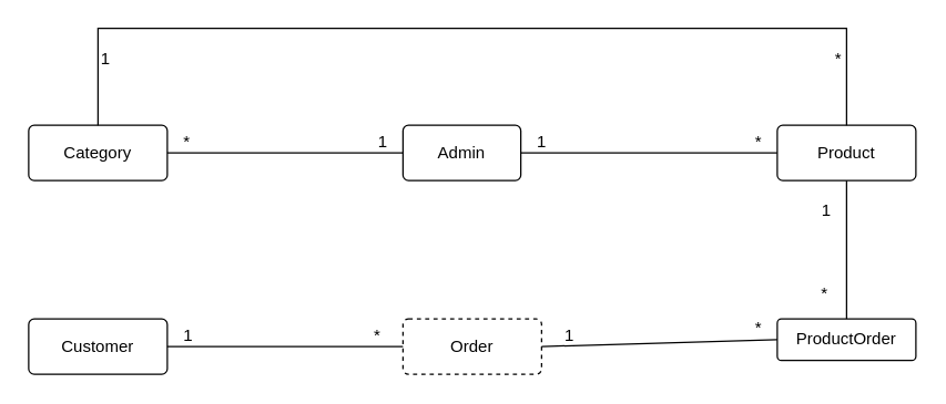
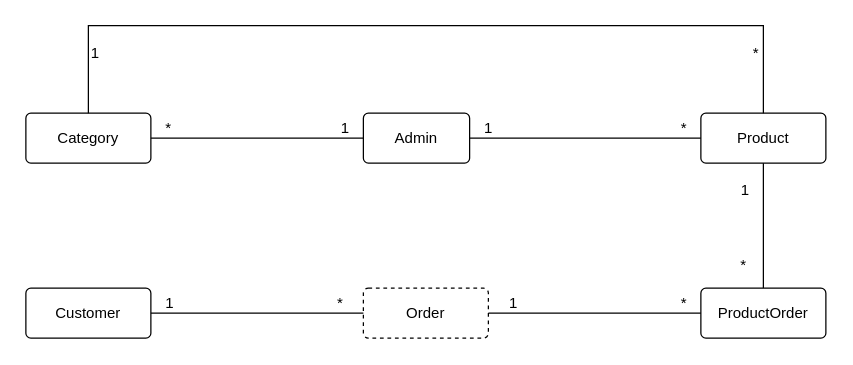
  <mxCell id="0" />
  <mxCell id="1" parent="0" />
  <mxCell id="2" value="Product" style="rounded=1;arcSize=10;whiteSpace=wrap;html=1;align=center;" vertex="1" parent="1"><mxGeometry x="560" y="90" width="100" height="40" as="geometry" /></mxCell>
  <mxCell id="3" value="Order" style="rounded=1;arcSize=10;whiteSpace=wrap;html=1;align=center;dashed=1;" vertex="1" parent="1"><mxGeometry x="290" y="230" width="100" height="40" as="geometry" /></mxCell>
  <mxCell id="4" value="Customer" style="rounded=1;arcSize=10;whiteSpace=wrap;html=1;align=center;" vertex="1" parent="1"><mxGeometry x="20" y="230" width="100" height="40" as="geometry" /></mxCell>
  <mxCell id="5" value="Category" style="rounded=1;arcSize=10;whiteSpace=wrap;html=1;align=center;" vertex="1" parent="1"><mxGeometry x="20" y="90" width="100" height="40" as="geometry" /></mxCell>
  <mxCell id="6" value="" style="endArrow=none;html=1;rounded=0;entryX=0.5;entryY=0;entryDx=0;entryDy=0;exitX=0.5;exitY=0;exitDx=0;exitDy=0;" edge="1" parent="1" source="2" target="5"><mxGeometry relative="1" as="geometry"><mxPoint x="110" y="60" as="sourcePoint" /><mxPoint x="270" y="60" as="targetPoint" /><Array as="points"><mxPoint x="610" y="20" /><mxPoint x="70" y="20" /></Array></mxGeometry></mxCell>
  <mxCell id="7" value="*" style="resizable=0;html=1;whiteSpace=wrap;align=left;verticalAlign=bottom;" connectable="0" vertex="1" parent="6"><mxGeometry x="-1" relative="1" as="geometry"><mxPoint x="-10" y="-40" as="offset" /></mxGeometry></mxCell>
  <mxCell id="8" value="1" style="resizable=0;html=1;whiteSpace=wrap;align=right;verticalAlign=bottom;" connectable="0" vertex="1" parent="6"><mxGeometry x="1" relative="1" as="geometry"><mxPoint x="10" y="-40" as="offset" /></mxGeometry></mxCell>
  <mxCell id="9" value="" style="endArrow=none;html=1;rounded=0;entryX=0.5;entryY=1;entryDx=0;entryDy=0;exitX=0.5;exitY=0;exitDx=0;exitDy=0;" edge="1" parent="1" source="15" target="2"><mxGeometry relative="1" as="geometry"><mxPoint x="420" y="170" as="sourcePoint" /><mxPoint x="580" y="170" as="targetPoint" /></mxGeometry></mxCell>
  <mxCell id="10" value="*" style="resizable=0;html=1;whiteSpace=wrap;align=left;verticalAlign=bottom;" connectable="0" vertex="1" parent="9"><mxGeometry x="-1" relative="1" as="geometry"><mxPoint x="-20" y="-10" as="offset" /></mxGeometry></mxCell>
  <mxCell id="11" value="1" style="resizable=0;html=1;whiteSpace=wrap;align=right;verticalAlign=bottom;" connectable="0" vertex="1" parent="9"><mxGeometry x="1" relative="1" as="geometry"><mxPoint x="-10" y="30" as="offset" /></mxGeometry></mxCell>
  <mxCell id="12" value="" style="endArrow=none;html=1;rounded=0;exitX=1;exitY=0.5;exitDx=0;exitDy=0;entryX=0;entryY=0.5;entryDx=0;entryDy=0;" edge="1" parent="1" source="4" target="3"><mxGeometry relative="1" as="geometry"><mxPoint x="110" y="330" as="sourcePoint" /><mxPoint x="320" y="360" as="targetPoint" /></mxGeometry></mxCell>
  <mxCell id="13" value="1" style="resizable=0;html=1;whiteSpace=wrap;align=left;verticalAlign=bottom;" connectable="0" vertex="1" parent="12"><mxGeometry x="-1" relative="1" as="geometry"><mxPoint x="10" as="offset" /></mxGeometry></mxCell>
  <mxCell id="14" value="*" style="resizable=0;html=1;whiteSpace=wrap;align=right;verticalAlign=bottom;" connectable="0" vertex="1" parent="12"><mxGeometry x="1" relative="1" as="geometry"><mxPoint x="-15" as="offset" /></mxGeometry></mxCell>
- <mxCell id="15" value="ProductOrder" style="rounded=1;arcSize=10;whiteSpace=wrap;html=1;align=center;" vertex="1" parent="1"><mxGeometry x="560" y="230" width="100" height="30" as="geometry" /></mxCell>
+ <mxCell id="15" value="ProductOrder" style="rounded=1;arcSize=10;whiteSpace=wrap;html=1;align=center;" vertex="1" parent="1"><mxGeometry x="560" y="230" width="100" height="40" as="geometry" /></mxCell>
  <mxCell id="16" value="" style="endArrow=none;html=1;rounded=0;entryX=0;entryY=0.5;entryDx=0;entryDy=0;exitX=1;exitY=0.5;exitDx=0;exitDy=0;" edge="1" parent="1" source="3" target="15"><mxGeometry relative="1" as="geometry"><mxPoint x="390" y="310" as="sourcePoint" /><mxPoint x="550" y="310" as="targetPoint" /></mxGeometry></mxCell>
  <mxCell id="17" value="1" style="resizable=0;html=1;whiteSpace=wrap;align=left;verticalAlign=bottom;" connectable="0" vertex="1" parent="16"><mxGeometry x="-1" relative="1" as="geometry"><mxPoint x="15" as="offset" /></mxGeometry></mxCell>
  <mxCell id="18" value="*" style="resizable=0;html=1;whiteSpace=wrap;align=right;verticalAlign=bottom;" connectable="0" vertex="1" parent="16"><mxGeometry x="1" relative="1" as="geometry"><mxPoint x="-10" as="offset" /></mxGeometry></mxCell>
  <mxCell id="19" value="Admin" style="rounded=1;arcSize=10;whiteSpace=wrap;html=1;align=center;" vertex="1" parent="1"><mxGeometry x="290" y="90" width="85" height="40" as="geometry" /></mxCell>
  <mxCell id="20" value="" style="endArrow=none;html=1;rounded=0;exitX=1;exitY=0.5;exitDx=0;exitDy=0;entryX=0;entryY=0.5;entryDx=0;entryDy=0;" edge="1" parent="1" source="5" target="19"><mxGeometry relative="1" as="geometry"><mxPoint x="140" y="170" as="sourcePoint" /><mxPoint x="300" y="170" as="targetPoint" /></mxGeometry></mxCell>
  <mxCell id="21" value="*" style="resizable=0;html=1;whiteSpace=wrap;align=left;verticalAlign=bottom;" connectable="0" vertex="1" parent="20"><mxGeometry x="-1" relative="1" as="geometry"><mxPoint x="10" as="offset" /></mxGeometry></mxCell>
  <mxCell id="22" value="1" style="resizable=0;html=1;whiteSpace=wrap;align=right;verticalAlign=bottom;" connectable="0" vertex="1" parent="20"><mxGeometry x="1" relative="1" as="geometry"><mxPoint x="-10" as="offset" /></mxGeometry></mxCell>
  <mxCell id="23" value="" style="endArrow=none;html=1;rounded=0;entryX=0;entryY=0.5;entryDx=0;entryDy=0;exitX=1;exitY=0.5;exitDx=0;exitDy=0;" edge="1" parent="1" source="19" target="2"><mxGeometry relative="1" as="geometry"><mxPoint x="380" y="160" as="sourcePoint" /><mxPoint x="540" y="160" as="targetPoint" /></mxGeometry></mxCell>
  <mxCell id="24" value="1" style="resizable=0;html=1;whiteSpace=wrap;align=left;verticalAlign=bottom;" connectable="0" vertex="1" parent="23"><mxGeometry x="-1" relative="1" as="geometry"><mxPoint x="10" as="offset" /></mxGeometry></mxCell>
  <mxCell id="25" value="*" style="resizable=0;html=1;whiteSpace=wrap;align=right;verticalAlign=bottom;" connectable="0" vertex="1" parent="23"><mxGeometry x="1" relative="1" as="geometry"><mxPoint x="-10" as="offset" /></mxGeometry></mxCell>
